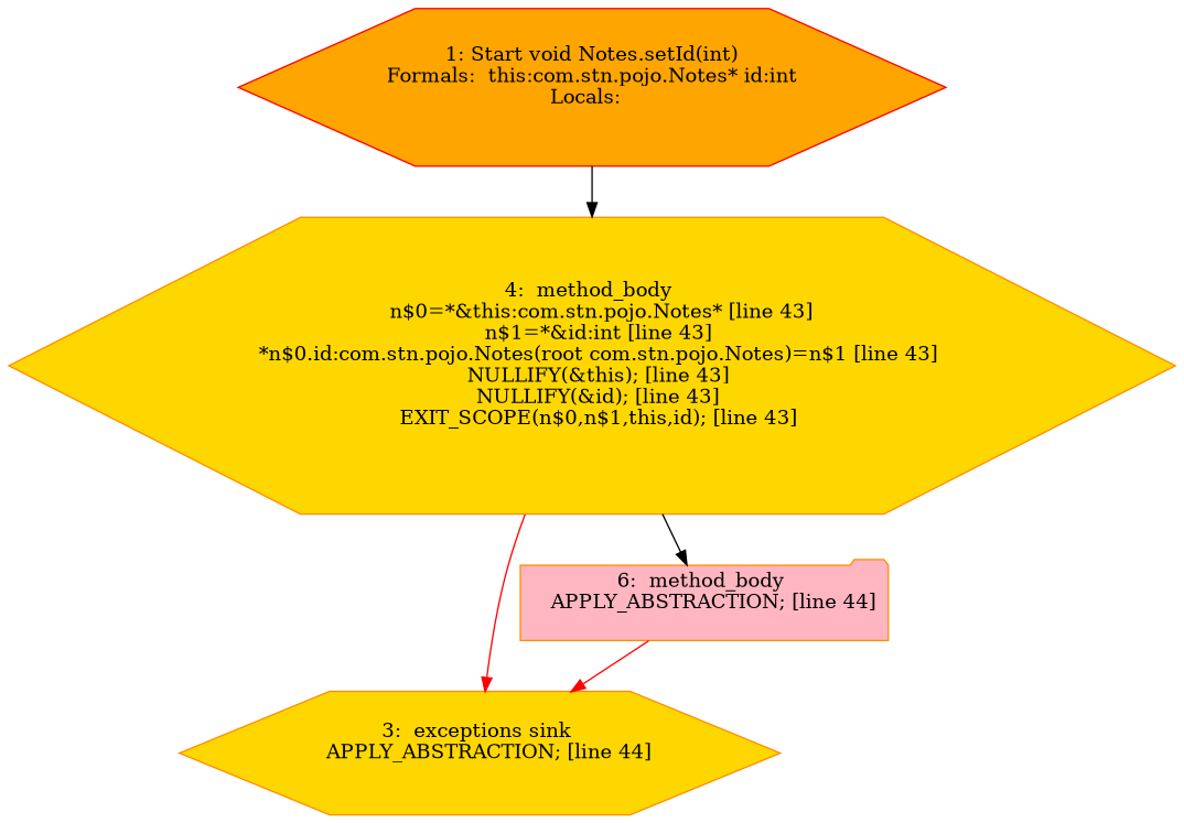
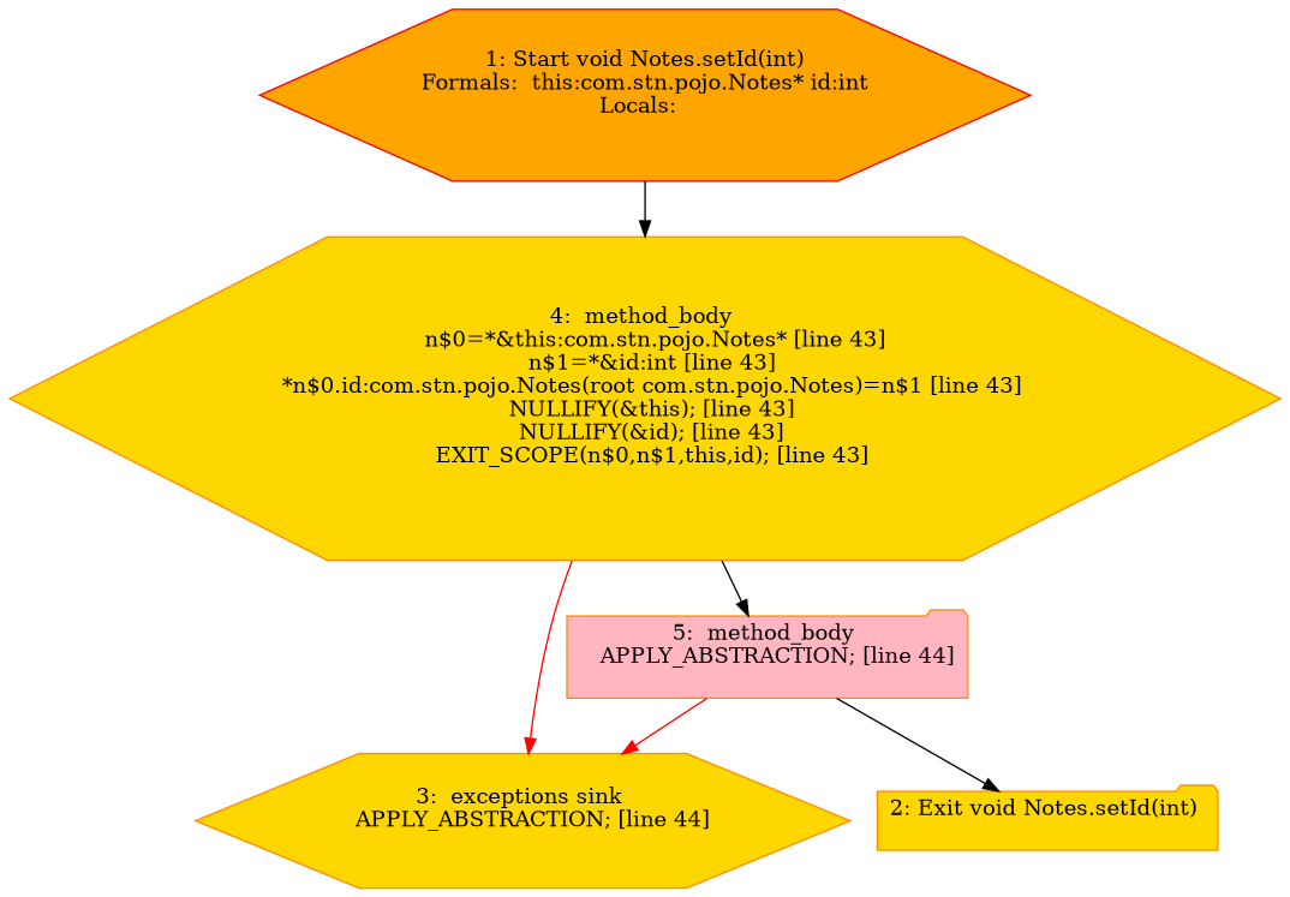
  digraph {
    node [color=darkorange fillcolor=gold shape=hexagon style=filled]
    n1 [color=red fillcolor=orange label="1: Start void Notes.setId(int)\nFormals:  this:com.stn.pojo.Notes* id:int\nLocals:  \n  "]
    n2 [label="4:  method_body \n   n$0=*&this:com.stn.pojo.Notes* [line 43]\n  n$1=*&id:int [line 43]\n  *n$0.id:com.stn.pojo.Notes(root com.stn.pojo.Notes)=n$1 [line 43]\n  NULLIFY(&this); [line 43]\n  NULLIFY(&id); [line 43]\n  EXIT_SCOPE(n$0,n$1,this,id); [line 43]\n "]
    n3 [label="3:  exceptions sink \n   APPLY_ABSTRACTION; [line 44]\n "]
-   n4 [fillcolor=lightpink label="6:  method_body \n   APPLY_ABSTRACTION; [line 44]\n " shape=folder]
+   n4 [fillcolor=lightpink label="5:  method_body \n   APPLY_ABSTRACTION; [line 44]\n " shape=folder]
+   n5 [label="2: Exit void Notes.setId(int) \n  " shape=folder]
    n1 -> n2
    n2 -> n3 [color=red]
    n2 -> n4
    n4 -> n3 [color=red]
+   n4 -> n5
  }
